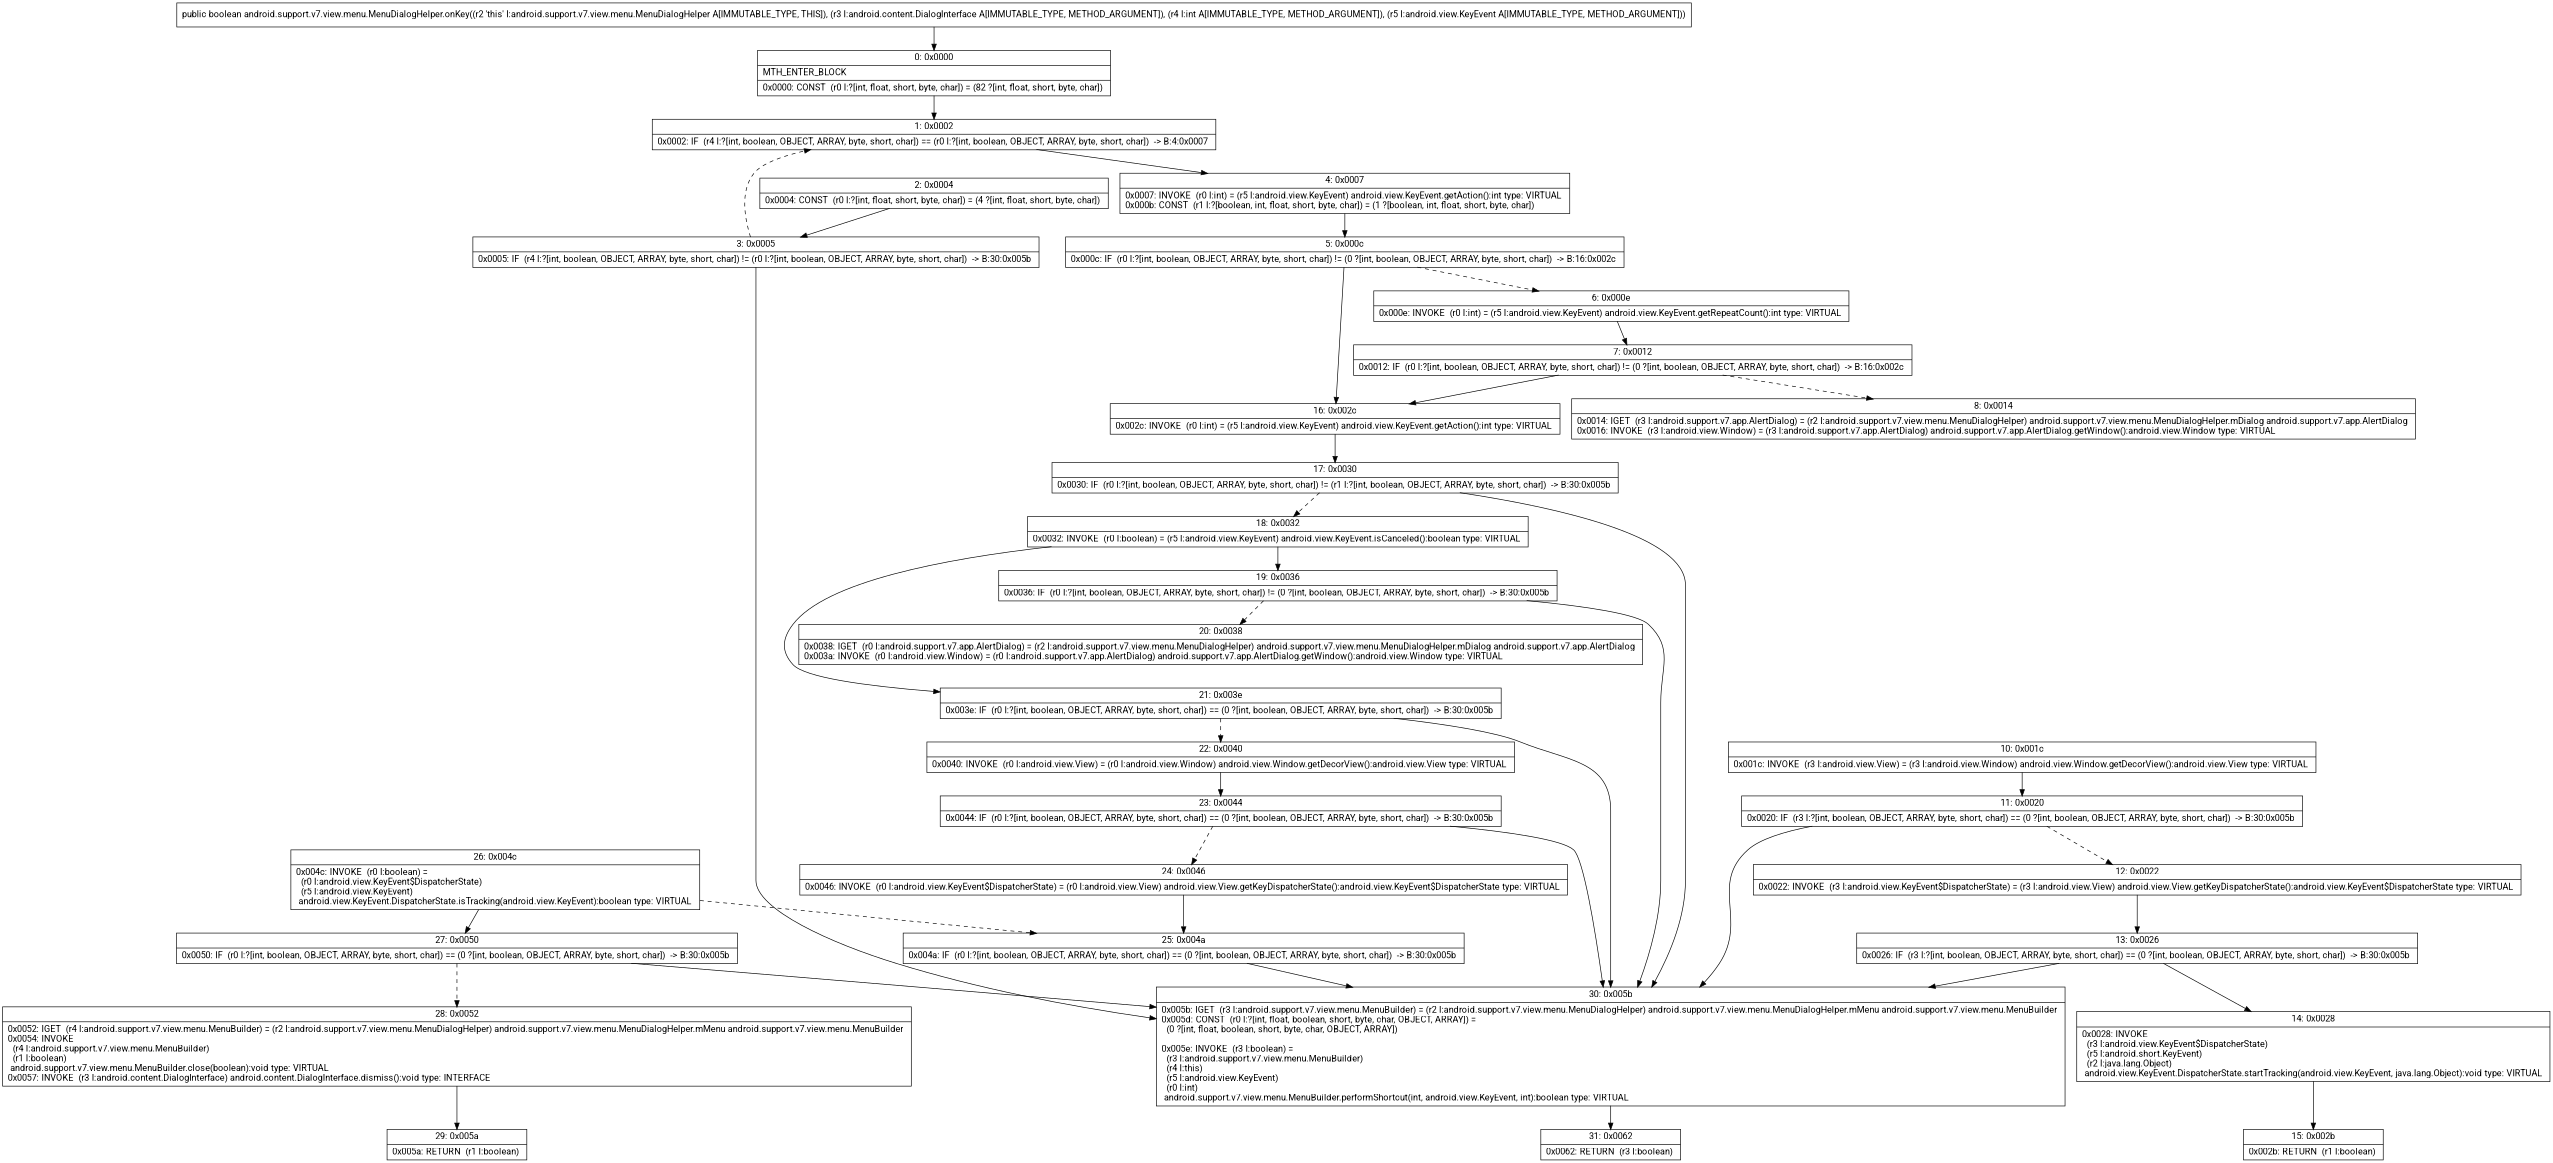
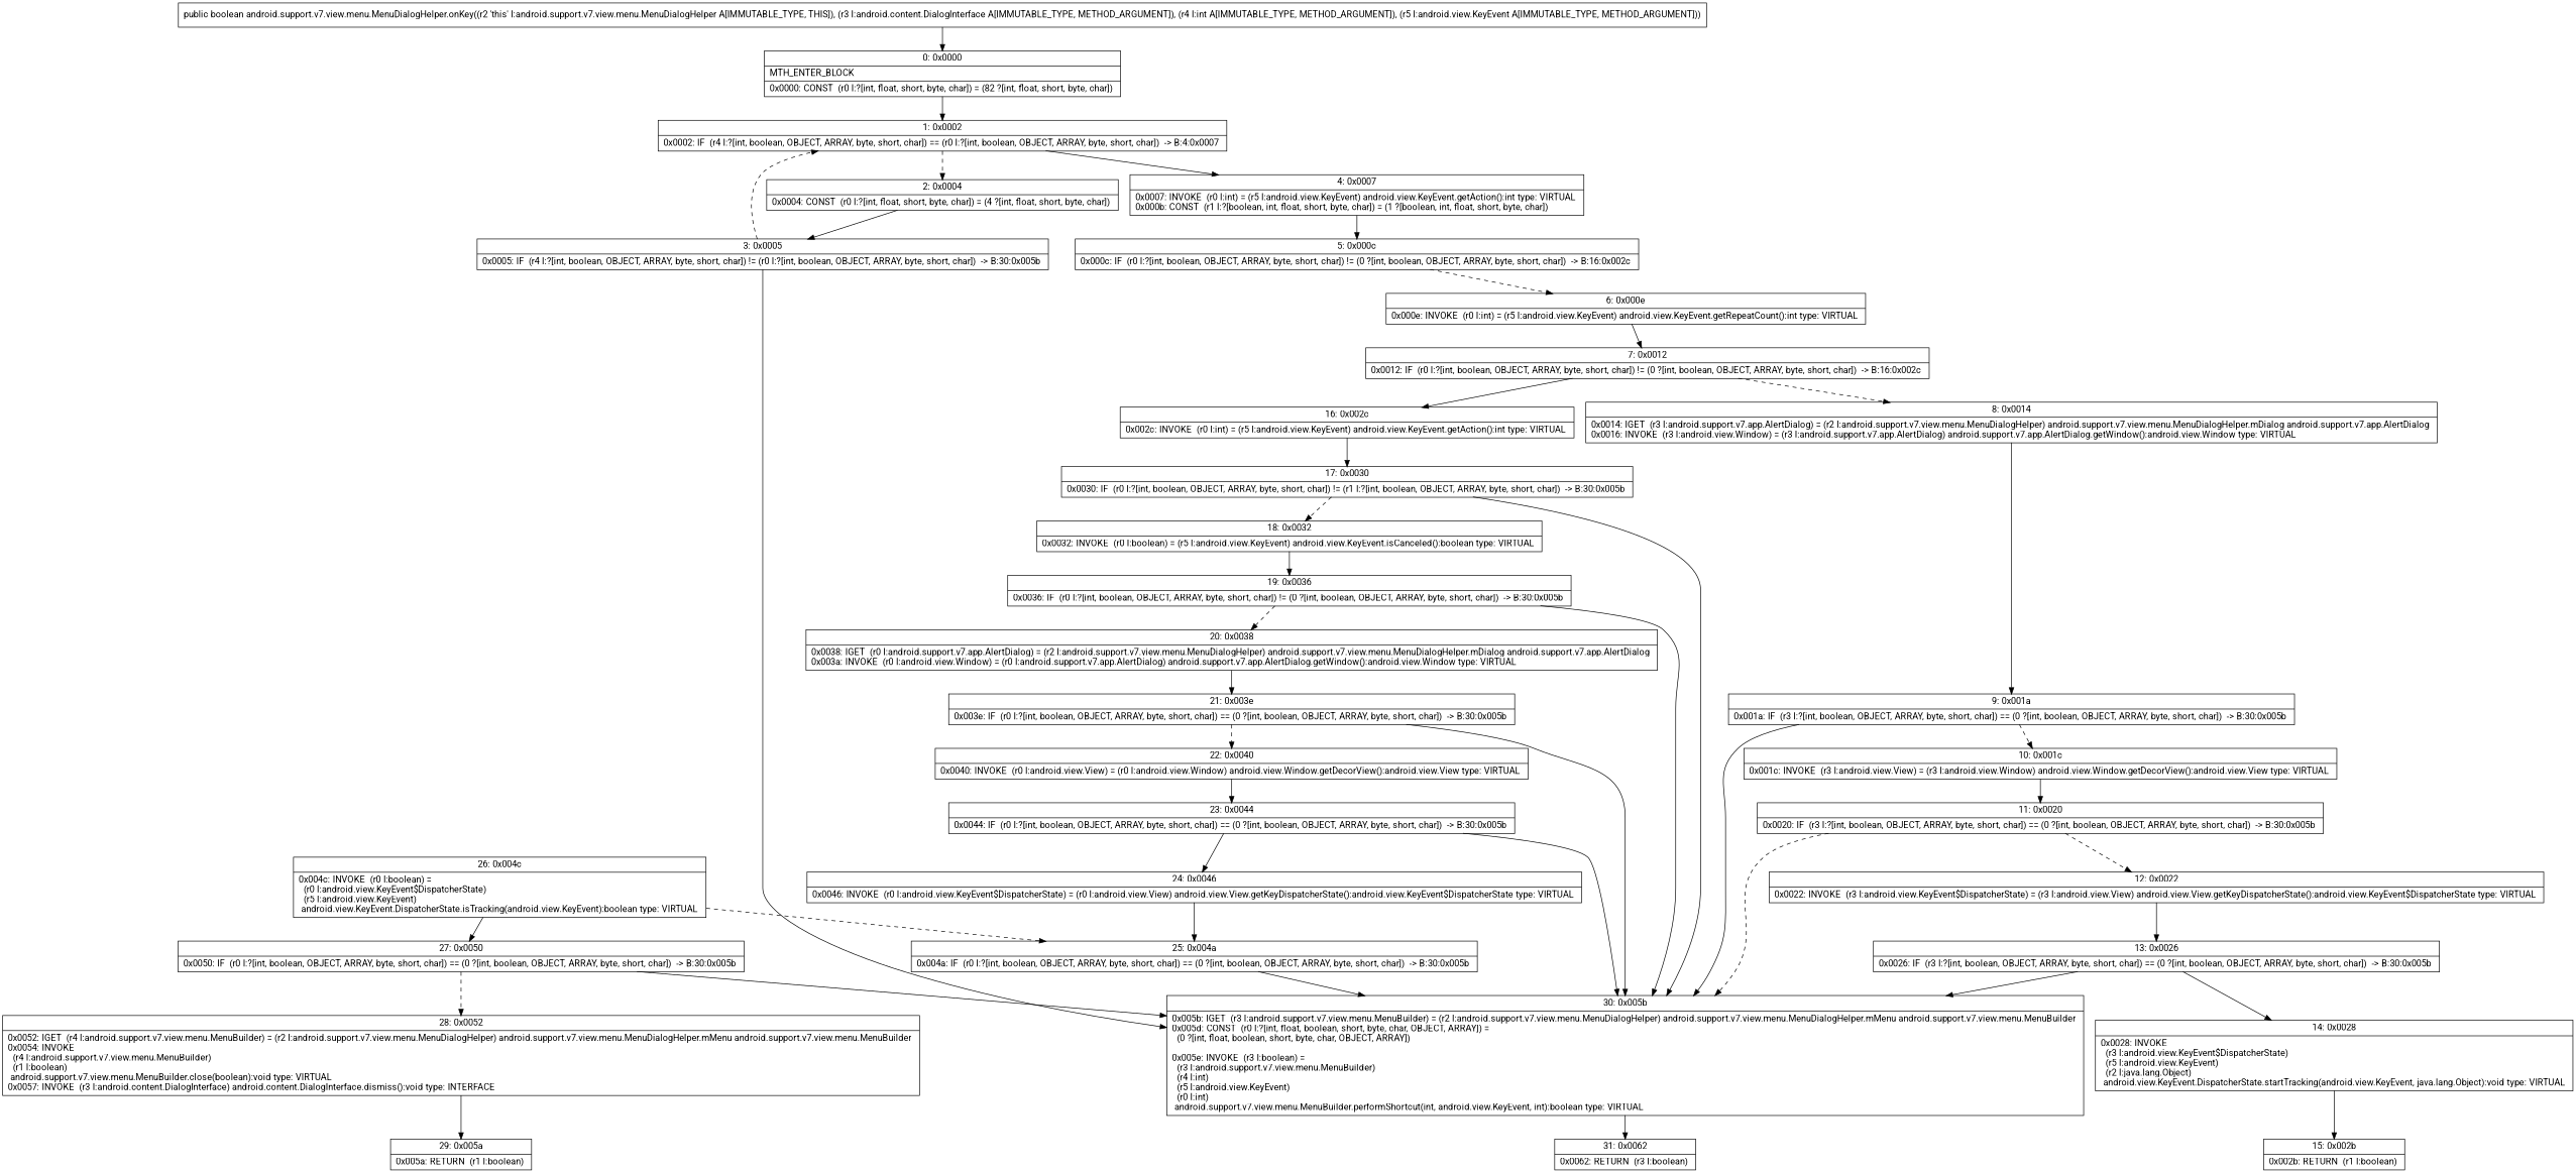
  digraph {
    fontname=Roboto
    node [fontname=Roboto shape=record]
    edge [fontname=Roboto]
    n1 [label="{0\:\ 0x0000|MTH_ENTER_BLOCK\l|0x0000: CONST  (r0 I:?[int, float, short, byte, char]) = (82 ?[int, float, short, byte, char]) \l}"]
    n2 [label="{1\:\ 0x0002|0x0002: IF  (r4 I:?[int, boolean, OBJECT, ARRAY, byte, short, char]) == (r0 I:?[int, boolean, OBJECT, ARRAY, byte, short, char])  \-\> B:4:0x0007 \l}"]
    n3 [label="{2\:\ 0x0004|0x0004: CONST  (r0 I:?[int, float, short, byte, char]) = (4 ?[int, float, short, byte, char]) \l}"]
    n4 [label="{4\:\ 0x0007|0x0007: INVOKE  (r0 I:int) = (r5 I:android.view.KeyEvent) android.view.KeyEvent.getAction():int type: VIRTUAL \l0x000b: CONST  (r1 I:?[boolean, int, float, short, byte, char]) = (1 ?[boolean, int, float, short, byte, char]) \l}"]
    n5 [label="{3\:\ 0x0005|0x0005: IF  (r4 I:?[int, boolean, OBJECT, ARRAY, byte, short, char]) != (r0 I:?[int, boolean, OBJECT, ARRAY, byte, short, char])  \-\> B:30:0x005b \l}"]
    n6 [label="{5\:\ 0x000c|0x000c: IF  (r0 I:?[int, boolean, OBJECT, ARRAY, byte, short, char]) != (0 ?[int, boolean, OBJECT, ARRAY, byte, short, char])  \-\> B:16:0x002c \l}"]
-   n7 [label="{30\:\ 0x005b|0x005b: IGET  (r3 I:android.support.v7.view.menu.MenuBuilder) = (r2 I:android.support.v7.view.menu.MenuDialogHelper) android.support.v7.view.menu.MenuDialogHelper.mMenu android.support.v7.view.menu.MenuBuilder \l0x005d: CONST  (r0 I:?[int, float, boolean, short, byte, char, OBJECT, ARRAY]) = \l  (0 ?[int, float, boolean, short, byte, char, OBJECT, ARRAY])\l \l0x005e: INVOKE  (r3 I:boolean) = \l  (r3 I:android.support.v7.view.menu.MenuBuilder)\l  (r4 I:this)\l  (r5 I:android.view.KeyEvent)\l  (r0 I:int)\l android.support.v7.view.menu.MenuBuilder.performShortcut(int, android.view.KeyEvent, int):boolean type: VIRTUAL \l}"]
+   n7 [label="{30\:\ 0x005b|0x005b: IGET  (r3 I:android.support.v7.view.menu.MenuBuilder) = (r2 I:android.support.v7.view.menu.MenuDialogHelper) android.support.v7.view.menu.MenuDialogHelper.mMenu android.support.v7.view.menu.MenuBuilder \l0x005d: CONST  (r0 I:?[int, float, boolean, short, byte, char, OBJECT, ARRAY]) = \l  (0 ?[int, float, boolean, short, byte, char, OBJECT, ARRAY])\l \l0x005e: INVOKE  (r3 I:boolean) = \l  (r3 I:android.support.v7.view.menu.MenuBuilder)\l  (r4 I:int)\l  (r5 I:android.view.KeyEvent)\l  (r0 I:int)\l android.support.v7.view.menu.MenuBuilder.performShortcut(int, android.view.KeyEvent, int):boolean type: VIRTUAL \l}"]
    n8 [label="{31\:\ 0x0062|0x0062: RETURN  (r3 I:boolean) \l}"]
    n9 [label="{6\:\ 0x000e|0x000e: INVOKE  (r0 I:int) = (r5 I:android.view.KeyEvent) android.view.KeyEvent.getRepeatCount():int type: VIRTUAL \l}"]
    n10 [label="{16\:\ 0x002c|0x002c: INVOKE  (r0 I:int) = (r5 I:android.view.KeyEvent) android.view.KeyEvent.getAction():int type: VIRTUAL \l}"]
    n11 [label="{7\:\ 0x0012|0x0012: IF  (r0 I:?[int, boolean, OBJECT, ARRAY, byte, short, char]) != (0 ?[int, boolean, OBJECT, ARRAY, byte, short, char])  \-\> B:16:0x002c \l}"]
    n12 [label="{17\:\ 0x0030|0x0030: IF  (r0 I:?[int, boolean, OBJECT, ARRAY, byte, short, char]) != (r1 I:?[int, boolean, OBJECT, ARRAY, byte, short, char])  \-\> B:30:0x005b \l}"]
    n13 [label="{8\:\ 0x0014|0x0014: IGET  (r3 I:android.support.v7.app.AlertDialog) = (r2 I:android.support.v7.view.menu.MenuDialogHelper) android.support.v7.view.menu.MenuDialogHelper.mDialog android.support.v7.app.AlertDialog \l0x0016: INVOKE  (r3 I:android.view.Window) = (r3 I:android.support.v7.app.AlertDialog) android.support.v7.app.AlertDialog.getWindow():android.view.Window type: VIRTUAL \l}"]
+   n14 [label="{9\:\ 0x001a|0x001a: IF  (r3 I:?[int, boolean, OBJECT, ARRAY, byte, short, char]) == (0 ?[int, boolean, OBJECT, ARRAY, byte, short, char])  \-\> B:30:0x005b \l}"]
    n15 [label="{10\:\ 0x001c|0x001c: INVOKE  (r3 I:android.view.View) = (r3 I:android.view.Window) android.view.Window.getDecorView():android.view.View type: VIRTUAL \l}"]
    n16 [label="{11\:\ 0x0020|0x0020: IF  (r3 I:?[int, boolean, OBJECT, ARRAY, byte, short, char]) == (0 ?[int, boolean, OBJECT, ARRAY, byte, short, char])  \-\> B:30:0x005b \l}"]
    n17 [label="{12\:\ 0x0022|0x0022: INVOKE  (r3 I:android.view.KeyEvent$DispatcherState) = (r3 I:android.view.View) android.view.View.getKeyDispatcherState():android.view.KeyEvent$DispatcherState type: VIRTUAL \l}"]
    n18 [label="{13\:\ 0x0026|0x0026: IF  (r3 I:?[int, boolean, OBJECT, ARRAY, byte, short, char]) == (0 ?[int, boolean, OBJECT, ARRAY, byte, short, char])  \-\> B:30:0x005b \l}"]
-   n19 [label="{14\:\ 0x0028|0x0028: INVOKE  \l  (r3 I:android.view.KeyEvent$DispatcherState)\l  (r5 I:android.short.KeyEvent)\l  (r2 I:java.lang.Object)\l android.view.KeyEvent.DispatcherState.startTracking(android.view.KeyEvent, java.lang.Object):void type: VIRTUAL \l}"]
+   n19 [label="{14\:\ 0x0028|0x0028: INVOKE  \l  (r3 I:android.view.KeyEvent$DispatcherState)\l  (r5 I:android.view.KeyEvent)\l  (r2 I:java.lang.Object)\l android.view.KeyEvent.DispatcherState.startTracking(android.view.KeyEvent, java.lang.Object):void type: VIRTUAL \l}"]
    n20 [label="{15\:\ 0x002b|0x002b: RETURN  (r1 I:boolean) \l}"]
    n21 [label="{18\:\ 0x0032|0x0032: INVOKE  (r0 I:boolean) = (r5 I:android.view.KeyEvent) android.view.KeyEvent.isCanceled():boolean type: VIRTUAL \l}"]
    n22 [label="{19\:\ 0x0036|0x0036: IF  (r0 I:?[int, boolean, OBJECT, ARRAY, byte, short, char]) != (0 ?[int, boolean, OBJECT, ARRAY, byte, short, char])  \-\> B:30:0x005b \l}"]
    n23 [label="{20\:\ 0x0038|0x0038: IGET  (r0 I:android.support.v7.app.AlertDialog) = (r2 I:android.support.v7.view.menu.MenuDialogHelper) android.support.v7.view.menu.MenuDialogHelper.mDialog android.support.v7.app.AlertDialog \l0x003a: INVOKE  (r0 I:android.view.Window) = (r0 I:android.support.v7.app.AlertDialog) android.support.v7.app.AlertDialog.getWindow():android.view.Window type: VIRTUAL \l}"]
    n24 [label="{21\:\ 0x003e|0x003e: IF  (r0 I:?[int, boolean, OBJECT, ARRAY, byte, short, char]) == (0 ?[int, boolean, OBJECT, ARRAY, byte, short, char])  \-\> B:30:0x005b \l}"]
    n25 [label="{22\:\ 0x0040|0x0040: INVOKE  (r0 I:android.view.View) = (r0 I:android.view.Window) android.view.Window.getDecorView():android.view.View type: VIRTUAL \l}"]
    n26 [label="{23\:\ 0x0044|0x0044: IF  (r0 I:?[int, boolean, OBJECT, ARRAY, byte, short, char]) == (0 ?[int, boolean, OBJECT, ARRAY, byte, short, char])  \-\> B:30:0x005b \l}"]
    n27 [label="{24\:\ 0x0046|0x0046: INVOKE  (r0 I:android.view.KeyEvent$DispatcherState) = (r0 I:android.view.View) android.view.View.getKeyDispatcherState():android.view.KeyEvent$DispatcherState type: VIRTUAL \l}"]
    n28 [label="{25\:\ 0x004a|0x004a: IF  (r0 I:?[int, boolean, OBJECT, ARRAY, byte, short, char]) == (0 ?[int, boolean, OBJECT, ARRAY, byte, short, char])  \-\> B:30:0x005b \l}"]
    n29 [label="{26\:\ 0x004c|0x004c: INVOKE  (r0 I:boolean) = \l  (r0 I:android.view.KeyEvent$DispatcherState)\l  (r5 I:android.view.KeyEvent)\l android.view.KeyEvent.DispatcherState.isTracking(android.view.KeyEvent):boolean type: VIRTUAL \l}"]
    n30 [label="{27\:\ 0x0050|0x0050: IF  (r0 I:?[int, boolean, OBJECT, ARRAY, byte, short, char]) == (0 ?[int, boolean, OBJECT, ARRAY, byte, short, char])  \-\> B:30:0x005b \l}"]
    n31 [label="{28\:\ 0x0052|0x0052: IGET  (r4 I:android.support.v7.view.menu.MenuBuilder) = (r2 I:android.support.v7.view.menu.MenuDialogHelper) android.support.v7.view.menu.MenuDialogHelper.mMenu android.support.v7.view.menu.MenuBuilder \l0x0054: INVOKE  \l  (r4 I:android.support.v7.view.menu.MenuBuilder)\l  (r1 I:boolean)\l android.support.v7.view.menu.MenuBuilder.close(boolean):void type: VIRTUAL \l0x0057: INVOKE  (r3 I:android.content.DialogInterface) android.content.DialogInterface.dismiss():void type: INTERFACE \l}"]
    n32 [label="{29\:\ 0x005a|0x005a: RETURN  (r1 I:boolean) \l}"]
    n33 [label="{public boolean android.support.v7.view.menu.MenuDialogHelper.onKey((r2 'this' I:android.support.v7.view.menu.MenuDialogHelper A[IMMUTABLE_TYPE, THIS]), (r3 I:android.content.DialogInterface A[IMMUTABLE_TYPE, METHOD_ARGUMENT]), (r4 I:int A[IMMUTABLE_TYPE, METHOD_ARGUMENT]), (r5 I:android.view.KeyEvent A[IMMUTABLE_TYPE, METHOD_ARGUMENT])) }"]
    n1 -> n2
+   n2 -> n3 [style=dashed]
    n2 -> n4
    n3 -> n5
    n4 -> n6
    n5 -> n2 [style=dashed]
    n5 -> n7
    n6 -> n9 [style=dashed]
-   n6 -> n10
    n7 -> n8
    n9 -> n11
    n10 -> n12
    n11 -> n10
    n11 -> n13 [style=dashed]
    n12 -> n7
    n12 -> n21 [style=dashed]
+   n13 -> n14
+   n14 -> n7
+   n14 -> n15 [style=dashed]
    n15 -> n16
-   n16 -> n7
+   n16 -> n7 [style=dashed]
    n16 -> n17 [style=dashed]
    n17 -> n18
    n18 -> n7
    n18 -> n19 [style=solid]
    n19 -> n20
    n21 -> n22
    n22 -> n7
    n22 -> n23 [style=dashed]
-   n21 -> n24
+   n23 -> n24
    n24 -> n7
    n24 -> n25 [style=dashed]
    n25 -> n26
    n26 -> n7
-   n26 -> n27 [style=dashed]
+   n26 -> n27 [style=solid]
    n27 -> n28
    n28 -> n7
    n29 -> n28 [style=dashed]
    n29 -> n30
    n30 -> n7
    n30 -> n31 [style=dashed]
    n31 -> n32
    n33 -> n1
  }
